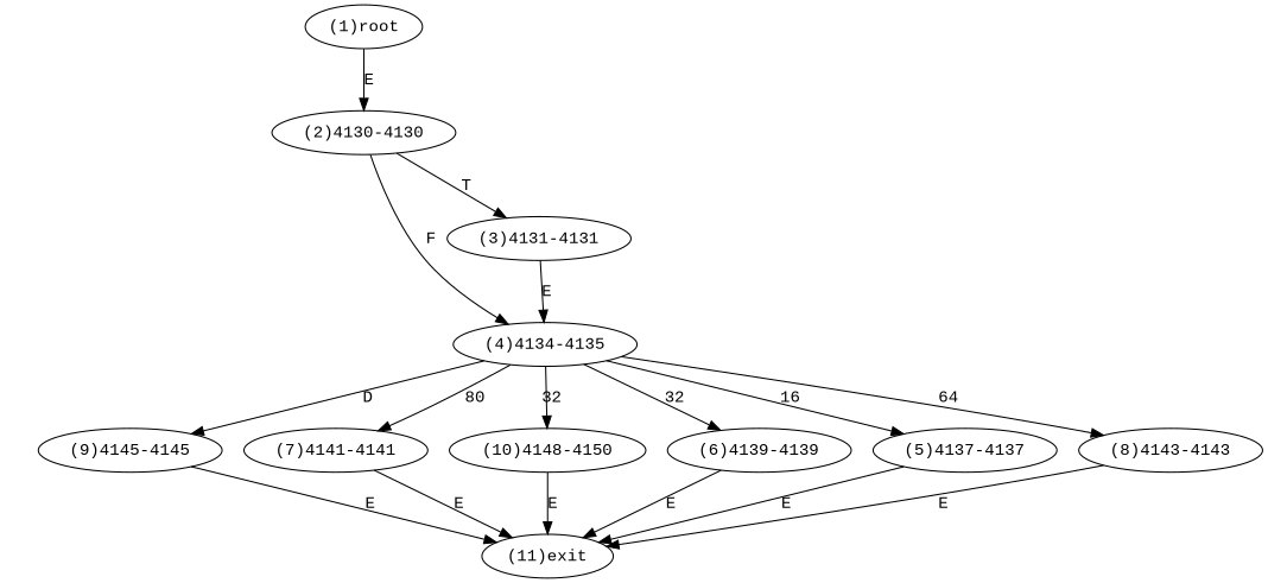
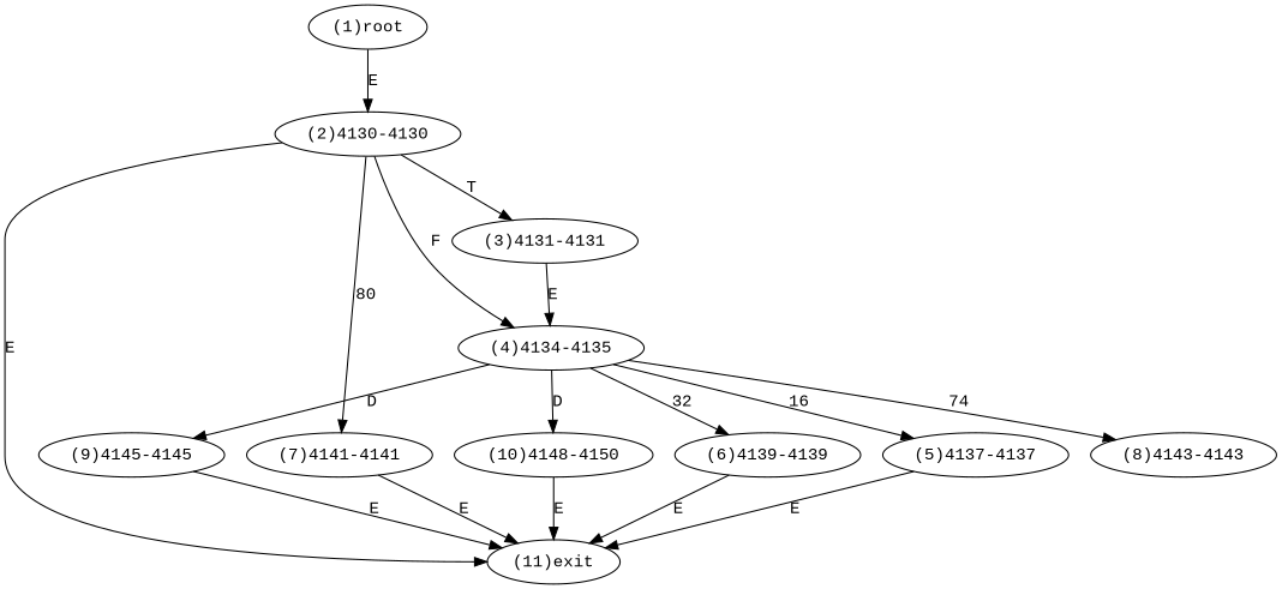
  digraph {
    fontname="Liberation Mono"
    node [fontname="Liberation Mono"]
    edge [fontname="Liberation Mono"]
    n1 [label="(1)root"]
    n2 [label="(2)4130-4130"]
    n3 [label="(3)4131-4131"]
    n4 [label="(4)4134-4135"]
    n5 [label="(5)4137-4137"]
    n6 [label="(6)4139-4139"]
    n7 [label="(7)4141-4141"]
    n8 [label="(8)4143-4143"]
    n9 [label="(9)4145-4145"]
    n10 [label="(10)4148-4150"]
    n11 [label="(11)exit"]
    n1 -> n2 [label=E]
    n2 -> n3 [label=T]
    n2 -> n4 [label=F]
    n3 -> n4 [label=E]
    n4 -> n5 [label=16]
    n4 -> n6 [label=32]
-   n4 -> n7 [label=80]
-   n4 -> n8 [label=64]
+   n2 -> n7 [label=80]
+   n4 -> n8 [label=74]
    n4 -> n9 [label=D]
-   n4 -> n10 [label=32]
+   n4 -> n10 [label=D]
    n5 -> n11 [label=E]
    n6 -> n11 [label=E]
    n7 -> n11 [label=E]
-   n8 -> n11 [label=E]
+   n2 -> n11 [label=E]
    n9 -> n11 [label=E]
    n10 -> n11 [label=E]
  }
